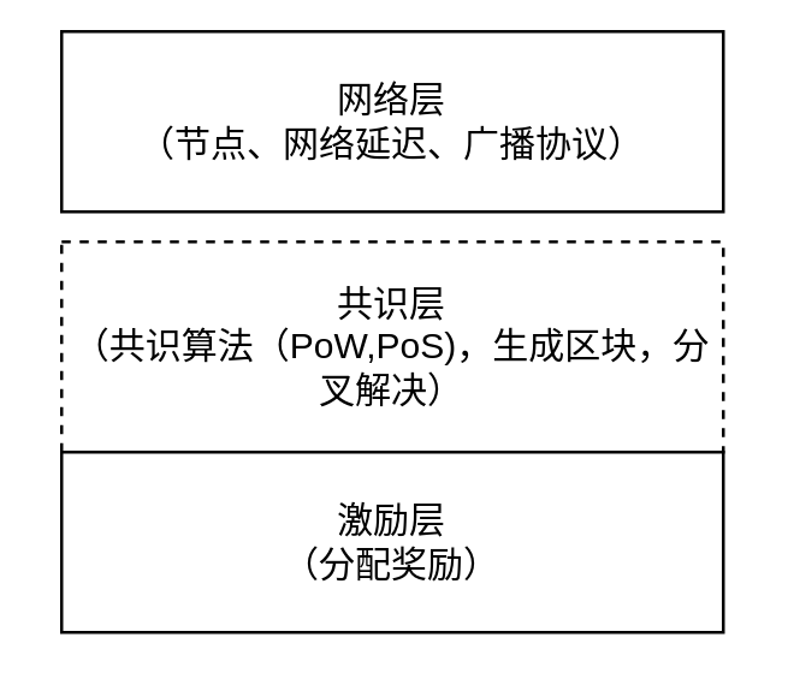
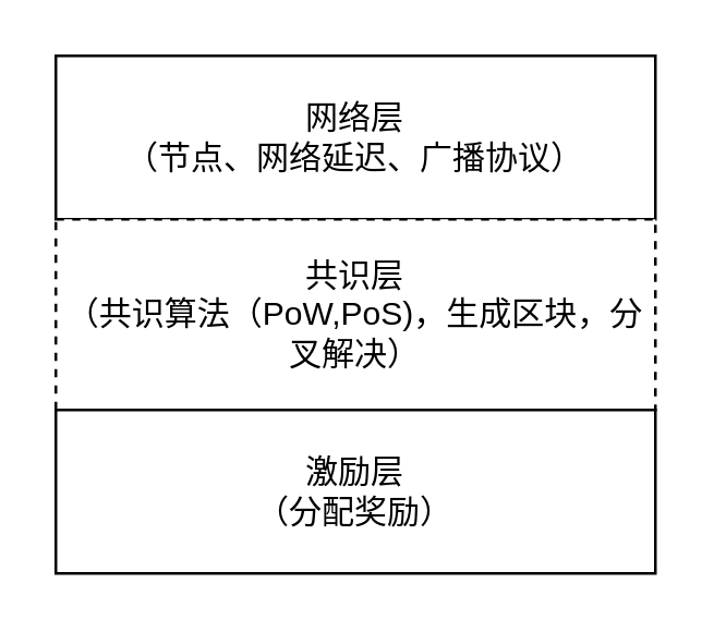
  <mxCell id="0" />
  <mxCell id="1" parent="0" />
- <mxCell id="2" value="网络层&lt;br&gt;（节点、网络延迟、广播协议）" style="rounded=0;whiteSpace=wrap;html=1;" vertex="1" parent="1"><mxGeometry x="20" y="10" width="220" height="60" as="geometry" /></mxCell>
+ <mxCell id="2" value="网络层&lt;br&gt;（节点、网络延迟、广播协议）" style="rounded=0;whiteSpace=wrap;html=1;" vertex="1" parent="1"><mxGeometry x="20" y="20" width="220" height="60" as="geometry" /></mxCell>
  <mxCell id="3" value="共识层&lt;br&gt;（共识算法（PoW,PoS)，生成区块，分叉解决）" style="rounded=0;whiteSpace=wrap;html=1;dashed=1;" vertex="1" parent="1"><mxGeometry x="20" y="80" width="220" height="70" as="geometry" /></mxCell>
  <mxCell id="4" value="激励层&lt;br&gt;（分配奖励）" style="rounded=0;whiteSpace=wrap;html=1;" vertex="1" parent="1"><mxGeometry x="20" y="150" width="220" height="60" as="geometry" /></mxCell>
